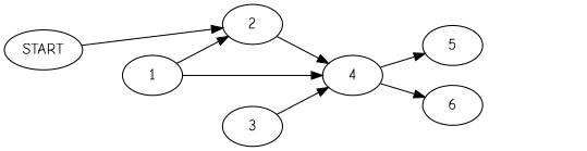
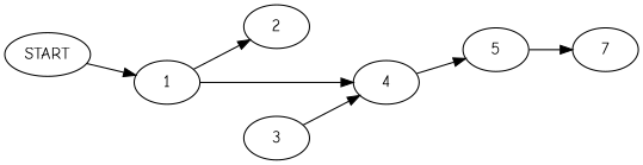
  digraph {
    fontname="Comic Neue"
    rankdir=LR
    node [fontname="Comic Neue"]
    edge [fontname="Comic Neue"]
    n1 [label=START]
    1
    2
    4
    3
    5
-   6
-   n1 -> 2
+   7
+   n1 -> 1
    1 -> 2
    1 -> 4
-   2 -> 4
    4 -> 5
-   4 -> 6
    3 -> 4
+   5 -> 7
  }
